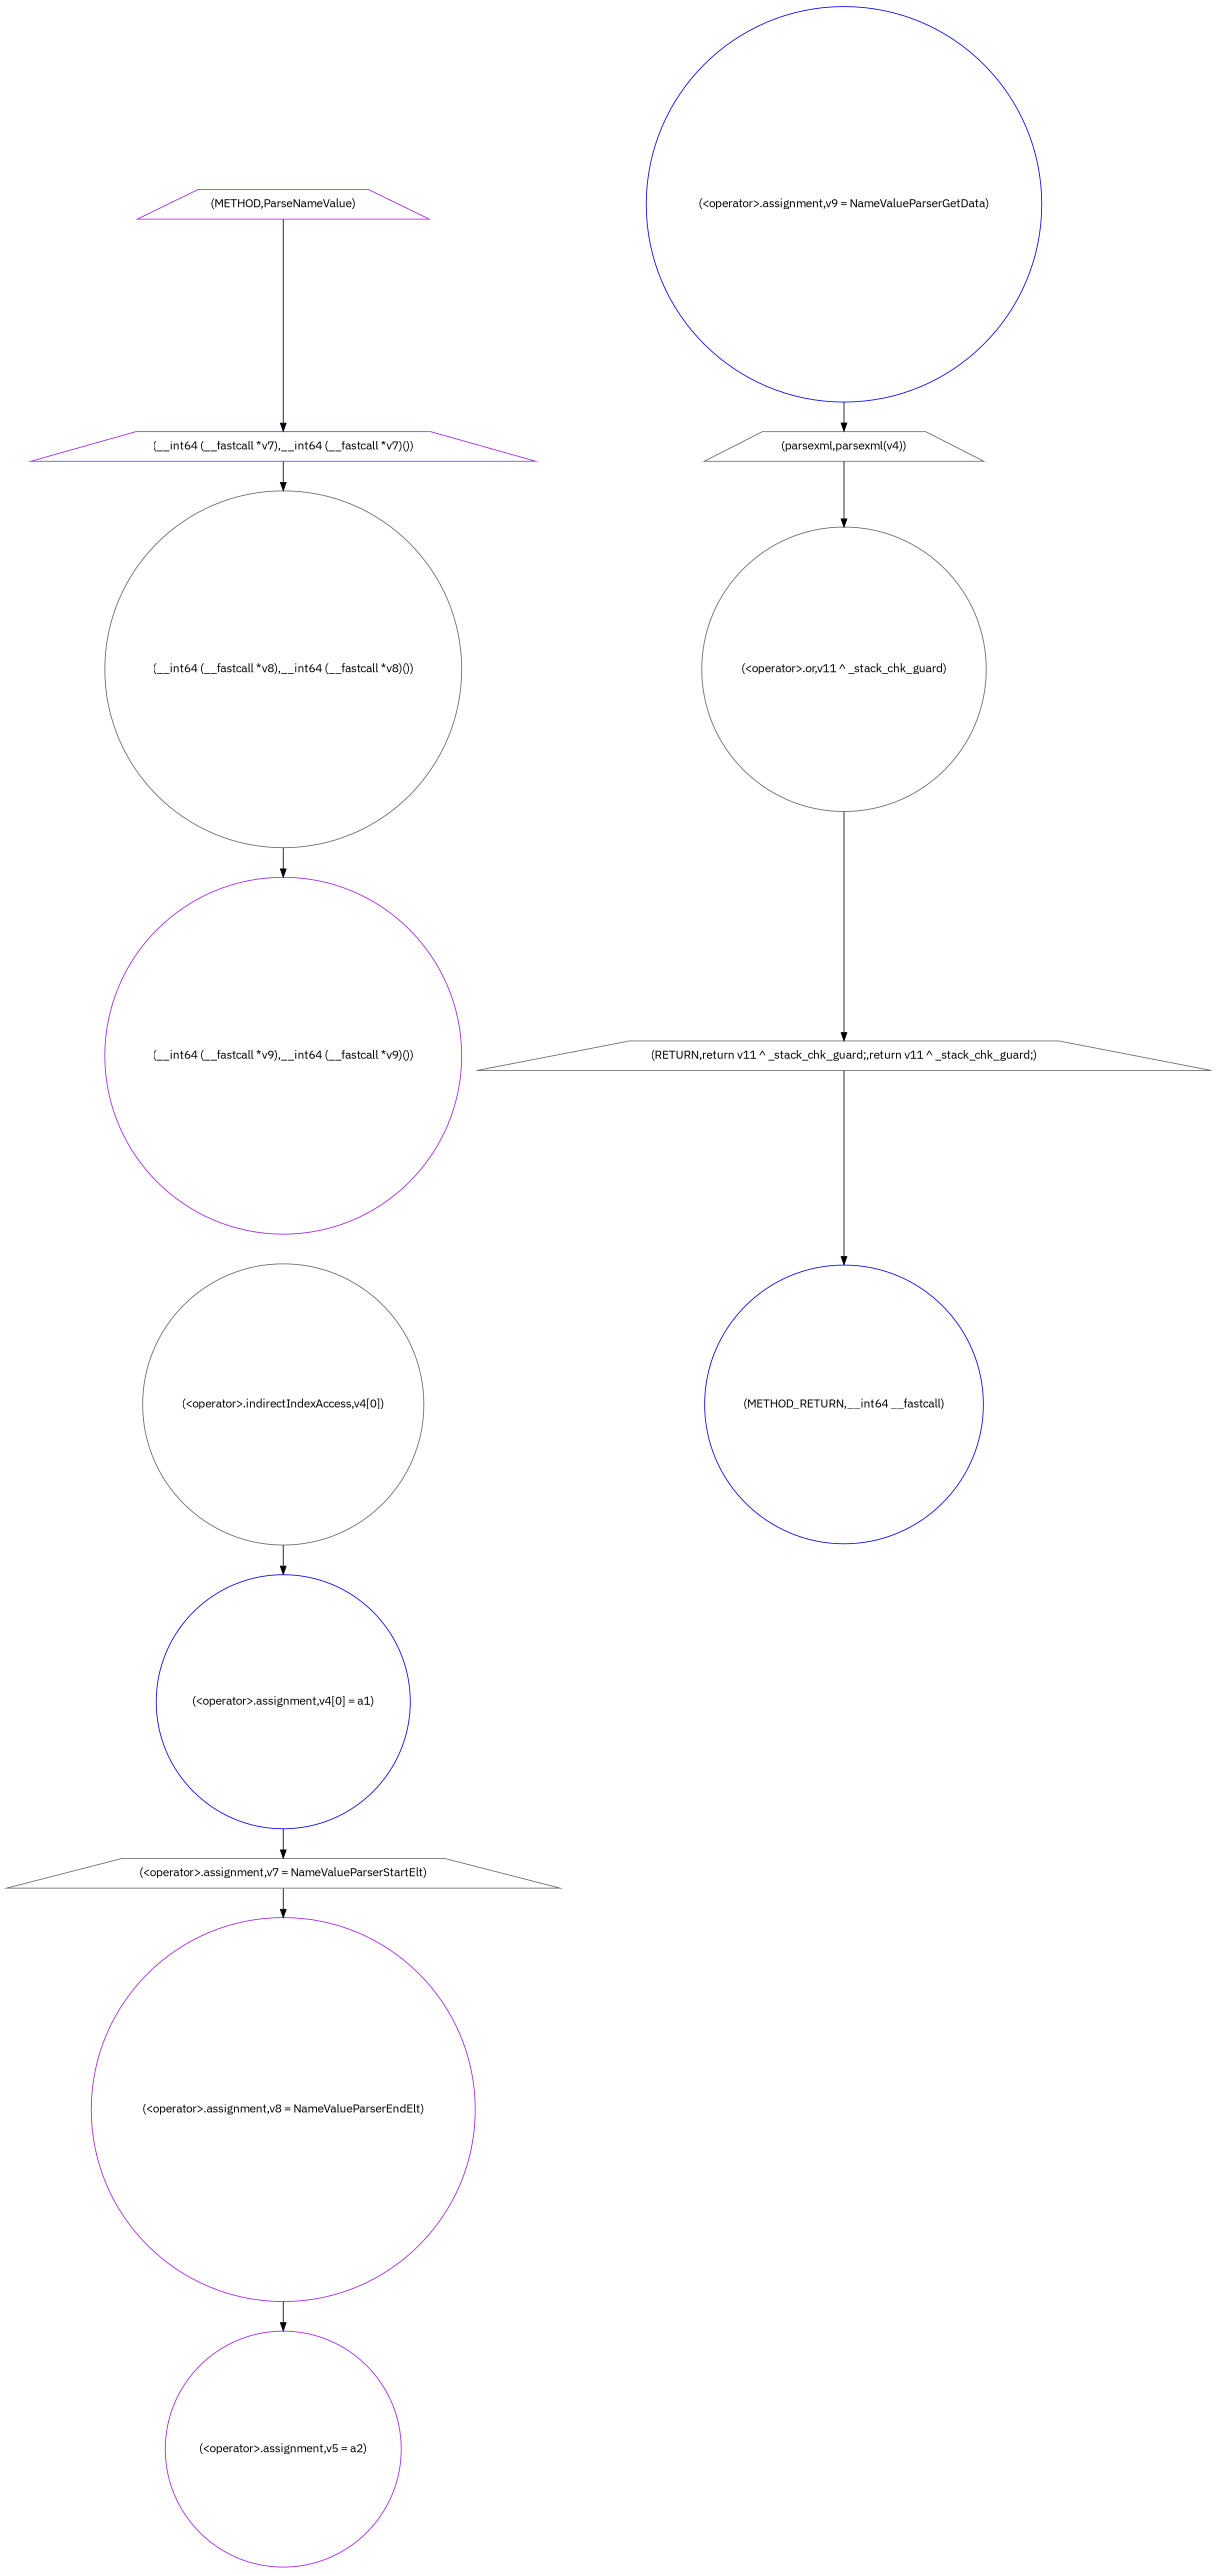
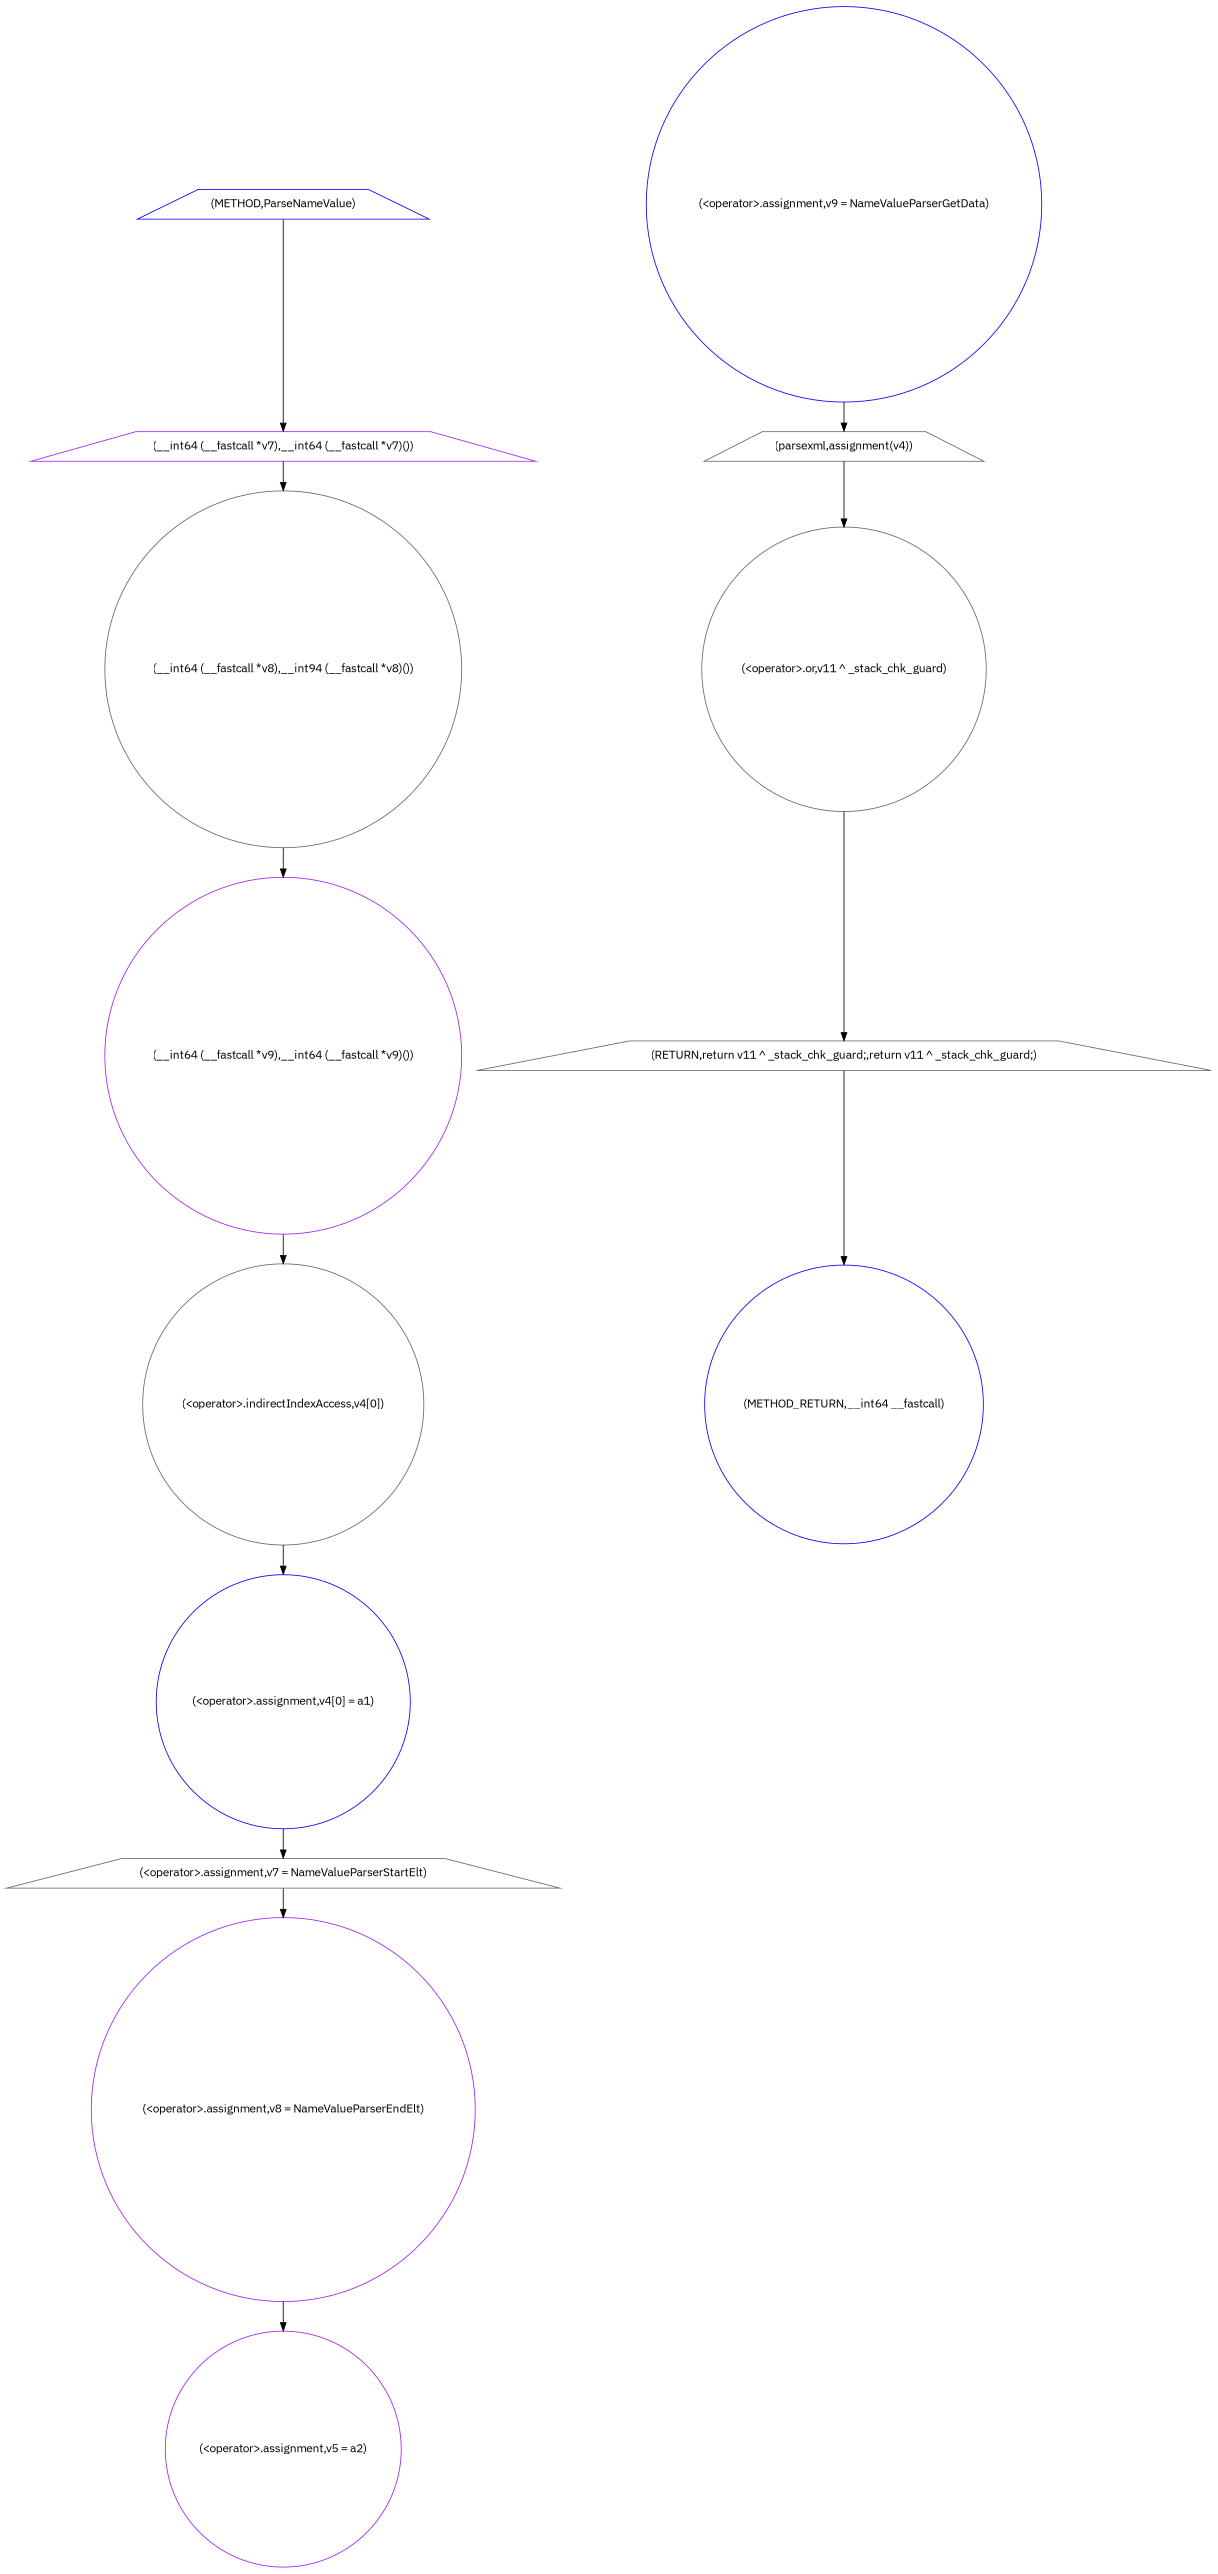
  digraph {
    fontname="IBM Plex Sans"
    node [color=gray40 fontname="IBM Plex Sans" shape=circle]
    edge [fontname="IBM Plex Sans"]
    n1 [color=purple label="(__int64 (__fastcall *v7),__int64 (__fastcall *v7)())" shape=trapezium]
-   n2 [label="(__int64 (__fastcall *v8),__int64 (__fastcall *v8)())"]
+   n2 [label="(__int64 (__fastcall *v8),__int94 (__fastcall *v8)())"]
    n3 [color=purple label="(__int64 (__fastcall *v9),__int64 (__fastcall *v9)())"]
    n4 [label="(<operator>.indirectIndexAccess,v4[0])"]
    n5 [color=blue label="(<operator>.assignment,v4[0] = a1)"]
    n6 [label="(<operator>.assignment,v7 = NameValueParserStartElt)" shape=trapezium]
    n7 [color=purple label="(<operator>.assignment,v8 = NameValueParserEndElt)"]
    n8 [color=purple label="(<operator>.assignment,v5 = a2)"]
    n9 [color=blue label="(<operator>.assignment,v9 = NameValueParserGetData)"]
-   n10 [label="(parsexml,parsexml(v4))" shape=trapezium]
+   n10 [label="(parsexml,assignment(v4))" shape=trapezium]
    n11 [label="(<operator>.or,v11 ^ _stack_chk_guard)"]
    n12 [label="(RETURN,return v11 ^ _stack_chk_guard;,return v11 ^ _stack_chk_guard;)" shape=trapezium]
    n13 [color=blue label="(METHOD_RETURN,__int64 __fastcall)"]
-   n14 [color=purple label="(METHOD,ParseNameValue)" shape=trapezium]
+   n14 [color=blue label="(METHOD,ParseNameValue)" shape=trapezium]
    n1 -> n2
    n2 -> n3
+   n3 -> n4
    n4 -> n5
    n5 -> n6
    n6 -> n7
    n7 -> n8
    n9 -> n10
    n10 -> n11
    n11 -> n12
    n12 -> n13
    n14 -> n1
  }
